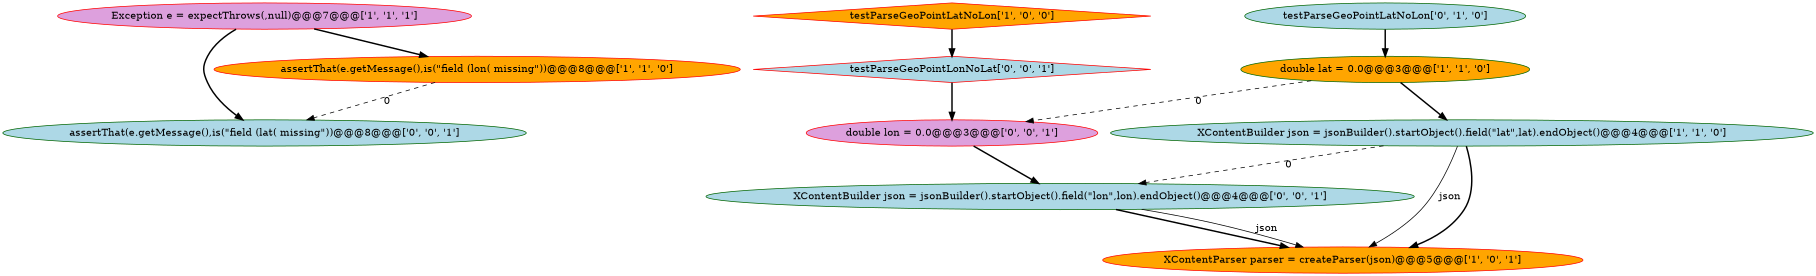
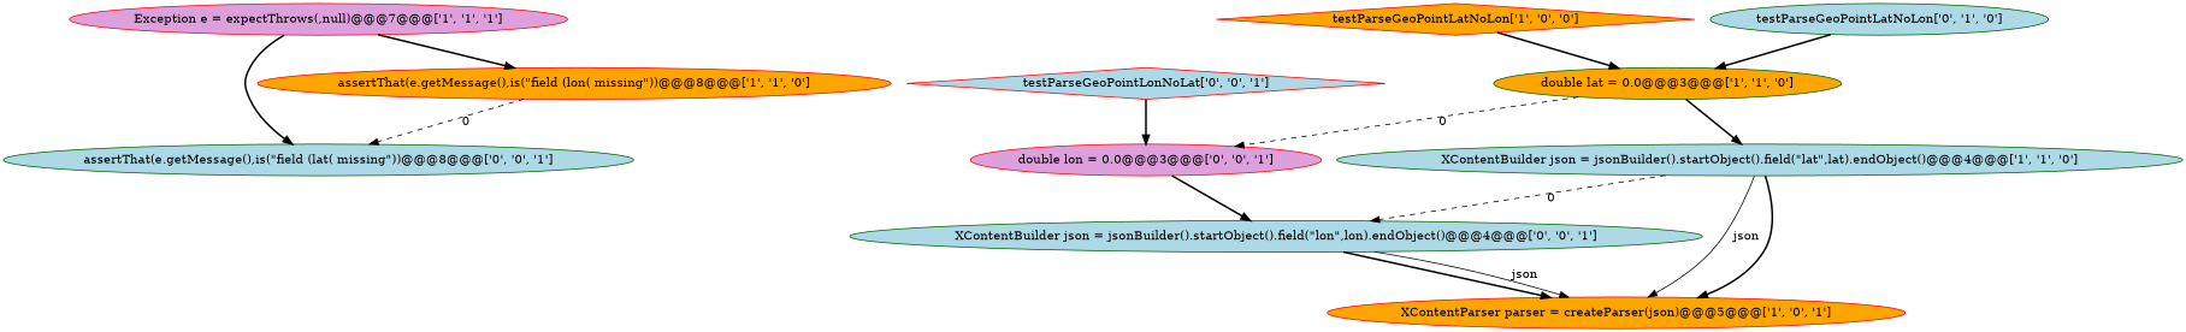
  digraph {
    node [color=red fillcolor=lightblue shape=ellipse style=filled]
    edge [style=bold]
    n1 [fillcolor=plum label="Exception e = expectThrows(,null)@@@7@@@['1', '1', '1']"]
    n2 [color=darkgreen label="assertThat(e.getMessage(),is(\"field (lat( missing\"))@@@8@@@['0', '0', '1']"]
    n3 [fillcolor=orange label="assertThat(e.getMessage(),is(\"field (lon( missing\"))@@@8@@@['1', '1', '0']"]
    n4 [color=darkgreen fillcolor=orange label="double lat = 0.0@@@3@@@['1', '1', '0']"]
    n5 [fillcolor=plum label="double lon = 0.0@@@3@@@['0', '0', '1']"]
    n6 [color=darkgreen label="XContentBuilder json = jsonBuilder().startObject().field(\"lat\",lat).endObject()@@@4@@@['1', '1', '0']"]
    n7 [color=darkgreen label="XContentBuilder json = jsonBuilder().startObject().field(\"lon\",lon).endObject()@@@4@@@['0', '0', '1']"]
    n8 [fillcolor=orange label="XContentParser parser = createParser(json)@@@5@@@['1', '0', '1']"]
    n9 [fillcolor=orange label="testParseGeoPointLatNoLon['1', '0', '0']" shape=diamond]
    n10 [color=darkgreen label="testParseGeoPointLatNoLon['0', '1', '0']"]
    n11 [label="testParseGeoPointLonNoLat['0', '0', '1']" shape=diamond]
    n1 -> n2
    n1 -> n3
    n3 -> n2 [label=0 style=dashed]
    n4 -> n5 [label=0 style=dashed]
    n4 -> n6
    n5 -> n7
    n6 -> n7 [label=0 style=dashed]
    n6 -> n8 [label=json style=solid]
    n6 -> n8
    n7 -> n8
    n7 -> n8 [label=json style=solid]
-   n9 -> n11
+   n9 -> n4
    n10 -> n4
    n11 -> n5
  }
